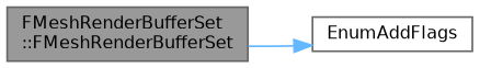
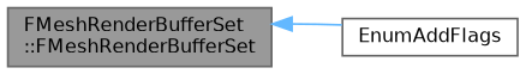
  digraph {
    rankdir=LR
    node [fontname=Helvetica fontsize=10 shape=box style=filled]
    n1 [color=gray40 fillcolor=grey60 fontcolor=black height=0.2 label="FMeshRenderBufferSet\l::FMeshRenderBufferSet" width=0.4]
    n2 [color=grey40 fillcolor=white height=0.2 label=EnumAddFlags width=0.4]
-   n1 -> n2 [color=steelblue1 fontname=Helvetica fontsize=10 labelfontname=Helvetica labelfontsize=10 style=solid]
+   n2 -> n1 [color=steelblue1 fontname=Helvetica fontsize=10 labelfontname=Helvetica labelfontsize=10 style=solid]
  }
